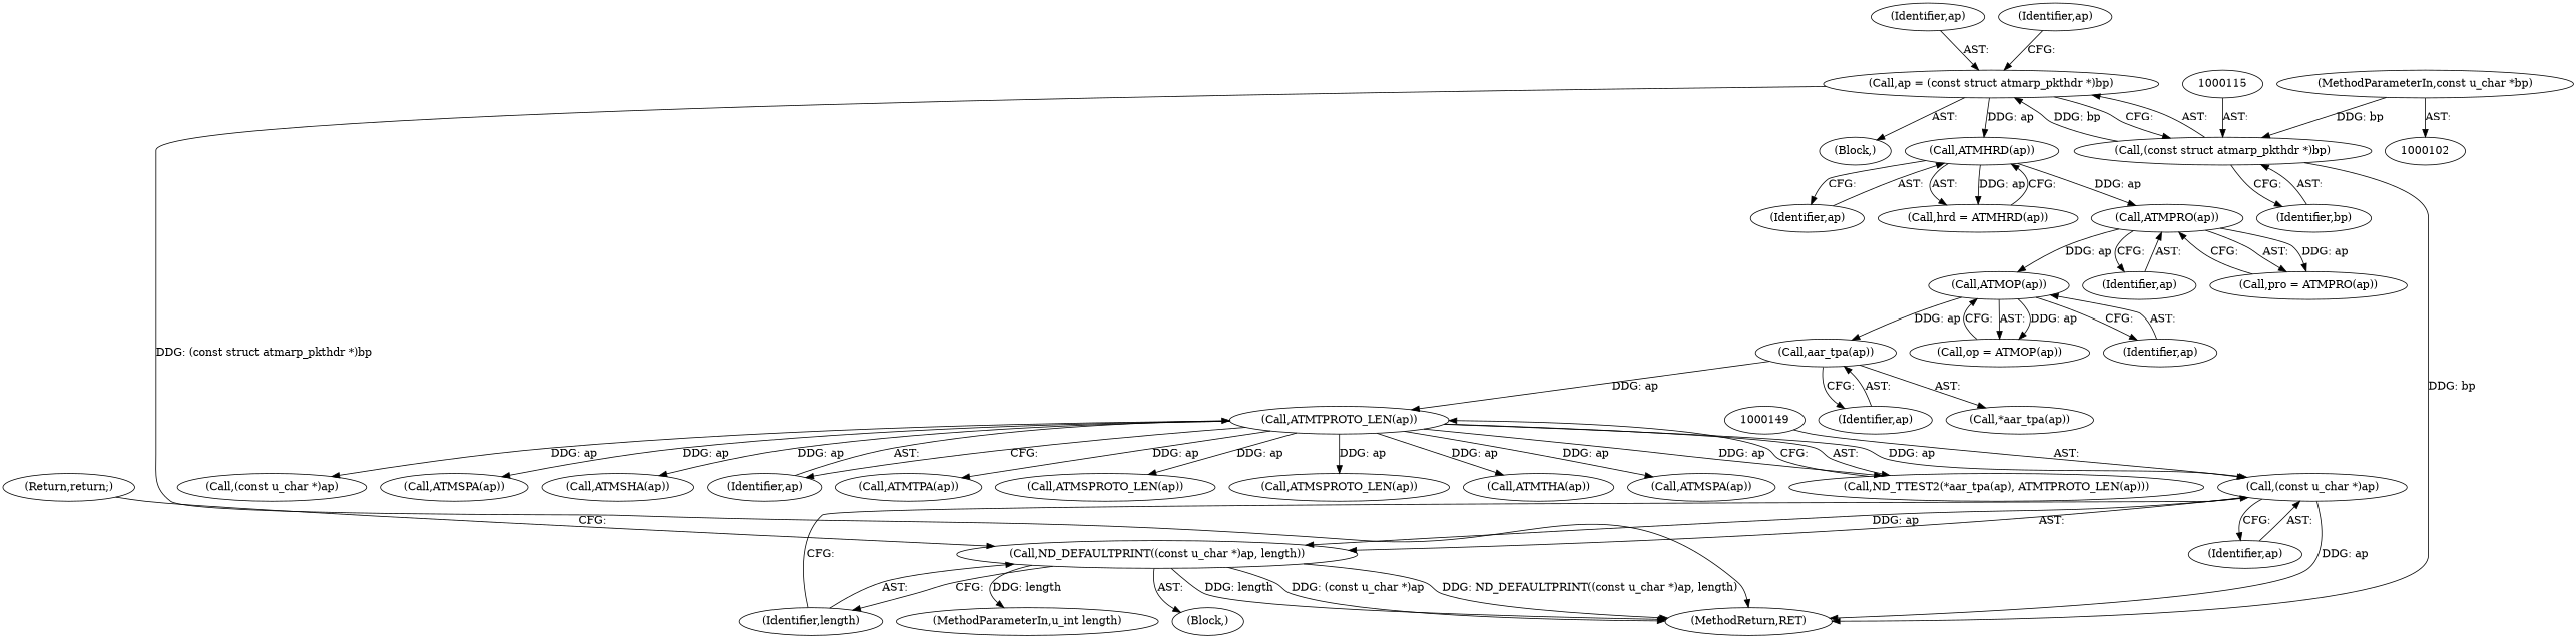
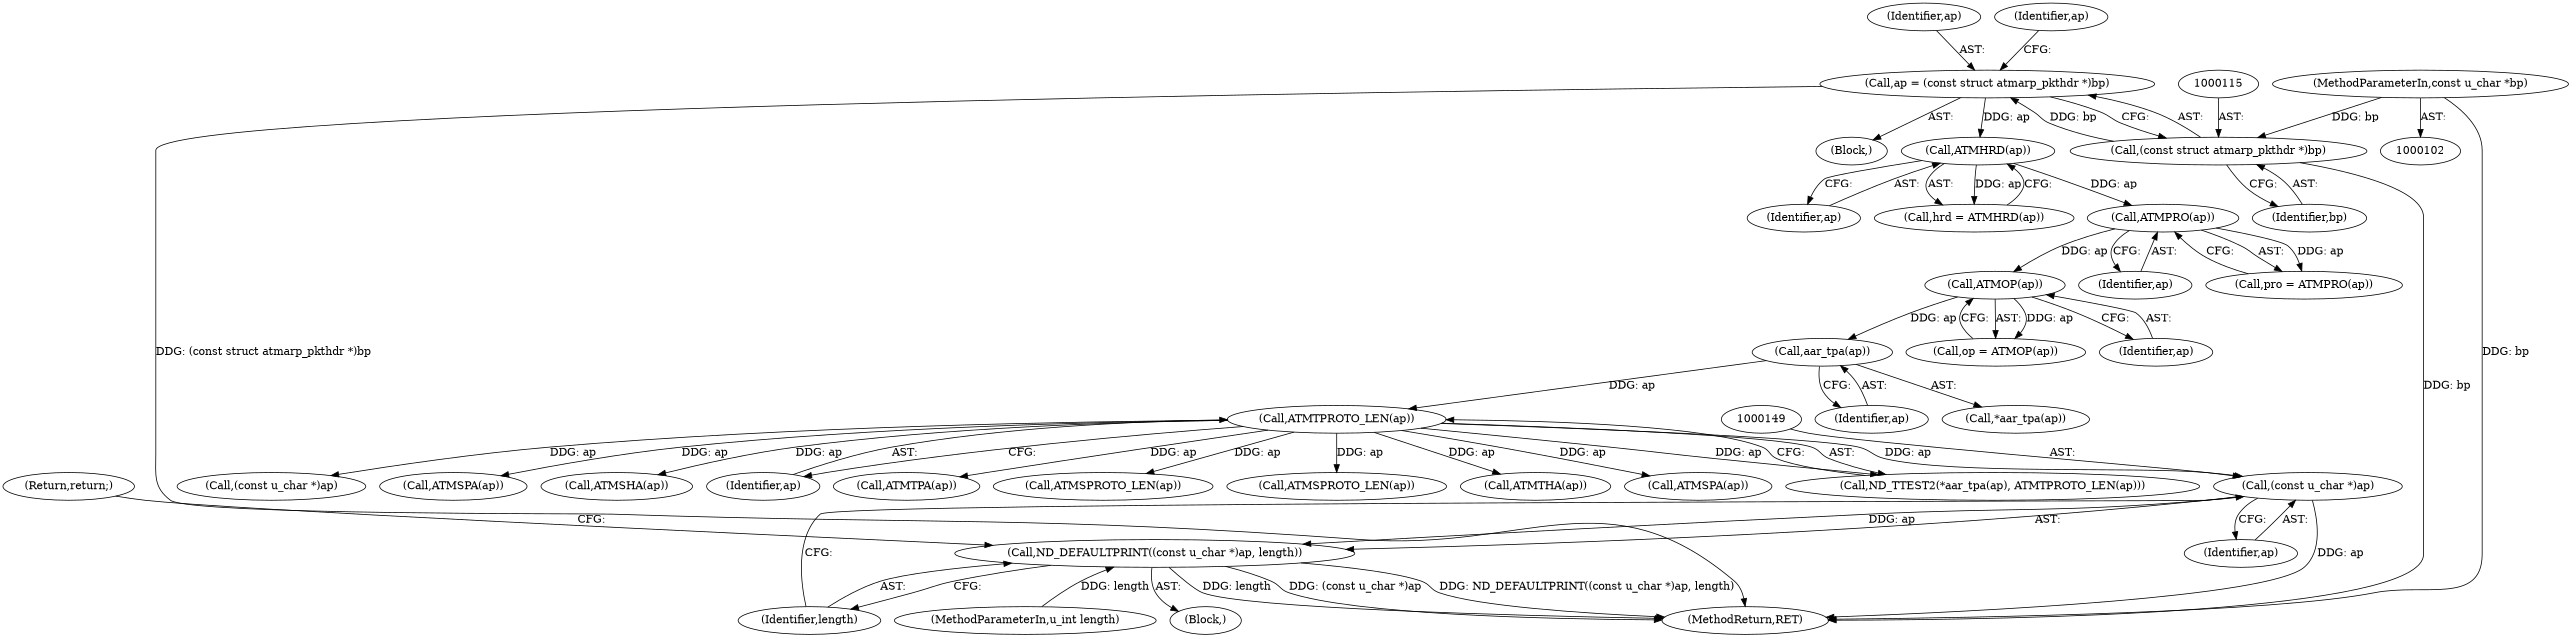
  digraph {
    n1 [label="(Call,(const u_char *)ap)"]
    n2 [label="(Call,ND_DEFAULTPRINT((const u_char *)ap, length))"]
    n3 [label="(Identifier,ap)"]
    n4 [label="(MethodReturn,RET)"]
    n5 [label="(Block,)"]
    n6 [label="(Identifier,length)"]
    n7 [label="(Call,ATMTPROTO_LEN(ap))"]
    n8 [label="(Call,ATMSHA(ap))"]
    n9 [label="(Identifier,ap)"]
    n10 [label="(Call,ATMTPA(ap))"]
    n11 [label="(Call,ATMSPROTO_LEN(ap))"]
    n12 [label="(Call,ATMSPROTO_LEN(ap))"]
    n13 [label="(Call,ATMTHA(ap))"]
    n14 [label="(Call,ATMSPA(ap))"]
    n15 [label="(Call,ND_TTEST2(*aar_tpa(ap), ATMTPROTO_LEN(ap)))"]
    n16 [label="(Call,(const u_char *)ap)"]
    n17 [label="(Call,ATMSPA(ap))"]
    n18 [label="(Call,aar_tpa(ap))"]
    n19 [label="(Identifier,ap)"]
    n20 [label="(Call,*aar_tpa(ap))"]
    n21 [label="(Call,ATMOP(ap))"]
    n22 [label="(Call,op = ATMOP(ap))"]
    n23 [label="(Identifier,ap)"]
    n24 [label="(Call,ATMPRO(ap))"]
    n25 [label="(Identifier,ap)"]
    n26 [label="(Call,pro = ATMPRO(ap))"]
    n27 [label="(Call,ATMHRD(ap))"]
    n28 [label="(Call,hrd = ATMHRD(ap))"]
    n29 [label="(Identifier,ap)"]
    n30 [label="(Call,ap = (const struct atmarp_pkthdr *)bp)"]
    n31 [label="(Call,(const struct atmarp_pkthdr *)bp)"]
    n32 [label="(Block,)"]
    n33 [label="(Identifier,bp)"]
    n34 [label="(MethodParameterIn,const u_char *bp)"]
    1000102
    n36 [label="(Identifier,ap)"]
    n37 [label="(Identifier,ap)"]
    n38 [label="(Return,return;)"]
    n39 [label="(MethodParameterIn,u_int length)"]
    1000149
    1000115
    n1 -> n2 [label="AST: "]
    n1 -> n2 [label="DDG: ap"]
    n1 -> n3 [label="CFG: "]
    n1 -> n4 [label="DDG: ap"]
    n2 -> n4 [label="DDG: length"]
    n2 -> n4 [label="DDG: (const u_char *)ap"]
    n2 -> n4 [label="DDG: ND_DEFAULTPRINT((const u_char *)ap, length)"]
    n2 -> n5 [label="AST: "]
    n2 -> n6 [label="CFG: "]
    n3 -> n1 [label="AST: "]
    n6 -> n1 [label="CFG: "]
    n6 -> n2 [label="AST: "]
    n7 -> n1 [label="DDG: ap"]
    n7 -> n8 [label="DDG: ap"]
    n7 -> n9 [label="CFG: "]
    n7 -> n10 [label="DDG: ap"]
    n7 -> n11 [label="DDG: ap"]
    n7 -> n12 [label="DDG: ap"]
    n7 -> n13 [label="DDG: ap"]
    n7 -> n14 [label="DDG: ap"]
    n7 -> n15 [label="AST: "]
    n7 -> n15 [label="DDG: ap"]
    n7 -> n16 [label="DDG: ap"]
    n7 -> n17 [label="DDG: ap"]
    n9 -> n7 [label="AST: "]
    n15 -> n7 [label="CFG: "]
    n18 -> n7 [label="DDG: ap"]
    n18 -> n19 [label="CFG: "]
    n18 -> n20 [label="AST: "]
    n19 -> n18 [label="AST: "]
    n21 -> n18 [label="DDG: ap"]
    n21 -> n22 [label="AST: "]
    n21 -> n22 [label="DDG: ap"]
    n21 -> n23 [label="CFG: "]
    n22 -> n21 [label="CFG: "]
    n23 -> n21 [label="AST: "]
    n24 -> n21 [label="DDG: ap"]
    n24 -> n25 [label="CFG: "]
    n24 -> n26 [label="AST: "]
    n24 -> n26 [label="DDG: ap"]
    n25 -> n24 [label="AST: "]
    n26 -> n24 [label="CFG: "]
    n27 -> n24 [label="DDG: ap"]
    n27 -> n28 [label="AST: "]
    n27 -> n28 [label="DDG: ap"]
    n27 -> n29 [label="CFG: "]
    n28 -> n27 [label="CFG: "]
    n29 -> n27 [label="AST: "]
    n30 -> n4 [label="DDG: (const struct atmarp_pkthdr *)bp"]
    n30 -> n27 [label="DDG: ap"]
    n30 -> n31 [label="CFG: "]
    n30 -> n32 [label="AST: "]
    n31 -> n4 [label="DDG: bp"]
    n31 -> n30 [label="AST: "]
    n31 -> n30 [label="DDG: bp"]
    n31 -> n33 [label="CFG: "]
    n33 -> n31 [label="AST: "]
+   n34 -> n4 [label="DDG: bp"]
    n34 -> n31 [label="DDG: bp"]
    n34 -> 1000102 [label="AST: "]
    n36 -> n30 [label="AST: "]
    n37 -> n30 [label="CFG: "]
    n38 -> n2 [label="CFG: "]
-   n2 -> n39 [label="DDG: length"]
+   n39 -> n2 [label="DDG: length"]
    1000149 -> n1 [label="AST: "]
    1000115 -> n31 [label="AST: "]
  }
